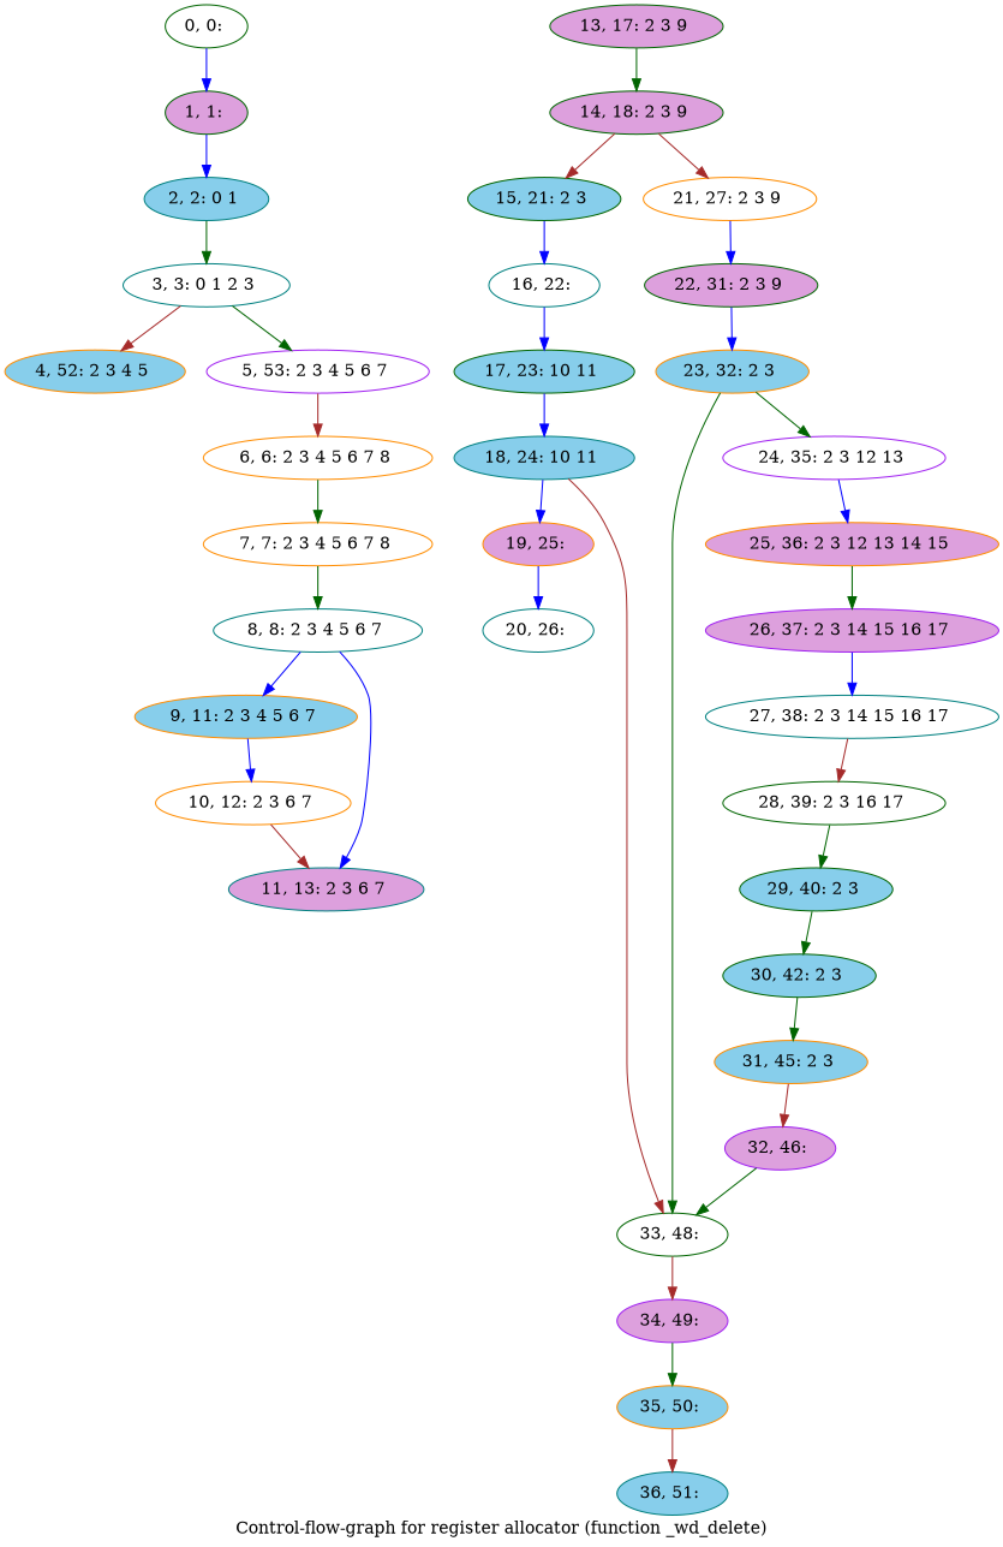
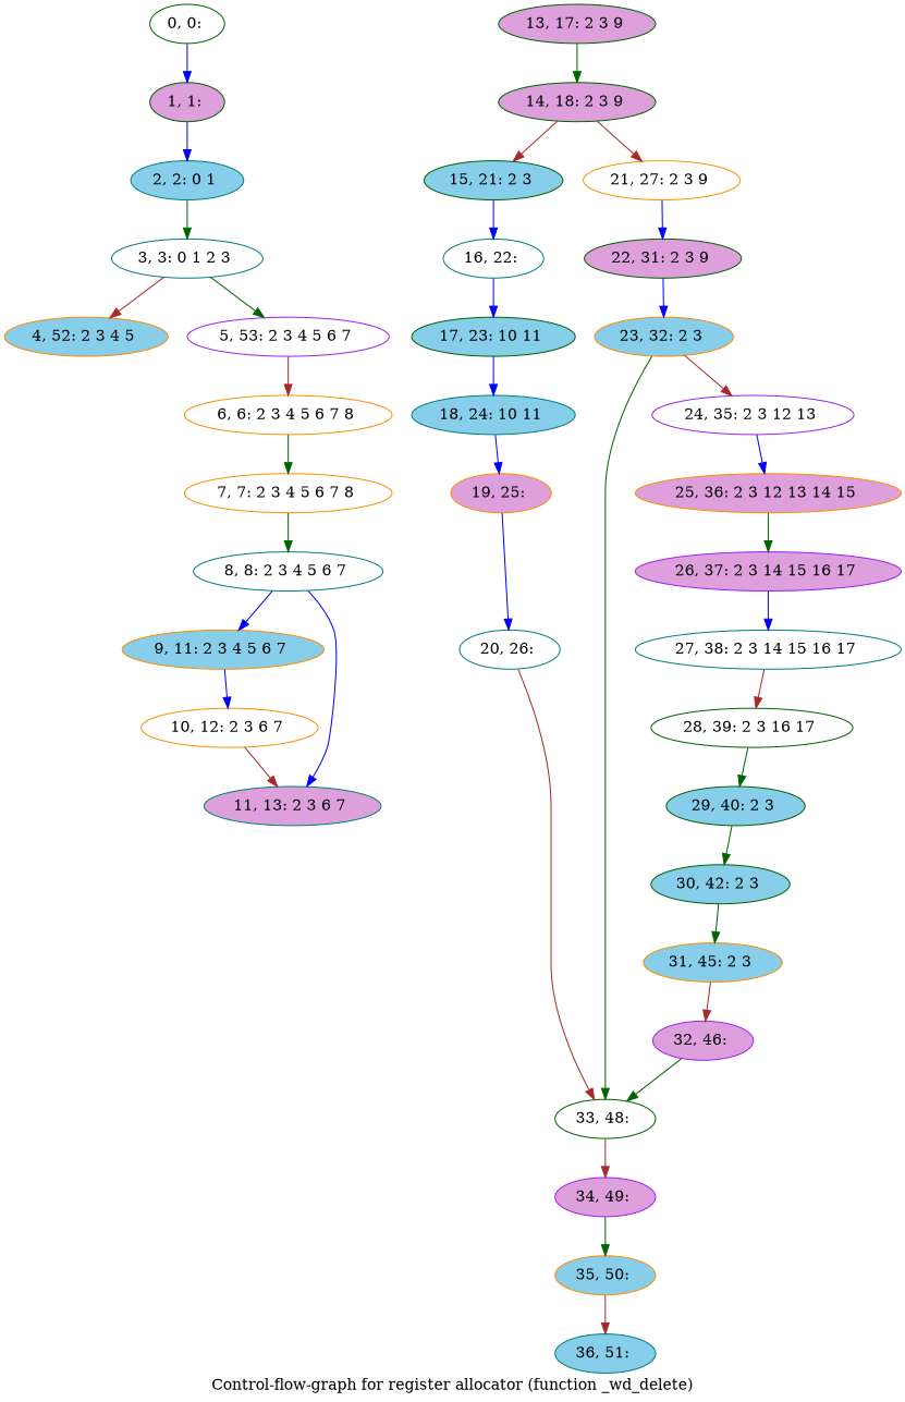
  digraph {
    label="Control-flow-graph for register allocator (function _wd_delete)"
    node [color=darkgreen fillcolor=white style=filled]
    edge [color=blue]
    n1 [label="0, 0: "]
    n2 [fillcolor=plum label="1, 1: "]
    n3 [color=teal fillcolor=skyblue label="2, 2: 0 1 "]
    n4 [color=teal label="3, 3: 0 1 2 3 "]
    n5 [color=darkorange fillcolor=skyblue label="4, 52: 2 3 4 5 "]
    n6 [color=purple label="5, 53: 2 3 4 5 6 7 "]
    n7 [color=darkorange label="6, 6: 2 3 4 5 6 7 8 "]
    n8 [color=darkorange label="7, 7: 2 3 4 5 6 7 8 "]
    n9 [color=teal label="8, 8: 2 3 4 5 6 7 "]
    n10 [color=darkorange fillcolor=skyblue label="9, 11: 2 3 4 5 6 7 "]
    n11 [color=teal fillcolor=plum label="11, 13: 2 3 6 7 "]
    n12 [color=darkorange label="10, 12: 2 3 6 7 "]
    n13 [fillcolor=plum label="13, 17: 2 3 9 "]
    n14 [fillcolor=plum label="14, 18: 2 3 9 "]
    n15 [fillcolor=skyblue label="15, 21: 2 3 "]
    n16 [color=darkorange label="21, 27: 2 3 9 "]
    n17 [color=teal label="16, 22: "]
    n18 [fillcolor=plum label="22, 31: 2 3 9 "]
    n19 [fillcolor=skyblue label="17, 23: 10 11 "]
    n20 [color=teal fillcolor=skyblue label="18, 24: 10 11 "]
    n21 [color=darkorange fillcolor=plum label="19, 25: "]
    n22 [color=teal label="20, 26: "]
    n23 [label="33, 48: "]
    n24 [color=purple fillcolor=plum label="34, 49: "]
    n25 [color=darkorange fillcolor=skyblue label="23, 32: 2 3 "]
    n26 [color=purple label="24, 35: 2 3 12 13 "]
    n27 [color=darkorange fillcolor=plum label="25, 36: 2 3 12 13 14 15 "]
    n28 [color=purple fillcolor=plum label="26, 37: 2 3 14 15 16 17 "]
    n29 [color=teal label="27, 38: 2 3 14 15 16 17 "]
    n30 [label="28, 39: 2 3 16 17 "]
    n31 [fillcolor=skyblue label="29, 40: 2 3 "]
    n32 [fillcolor=skyblue label="30, 42: 2 3 "]
    n33 [color=darkorange fillcolor=skyblue label="31, 45: 2 3 "]
    n34 [color=purple fillcolor=plum label="32, 46: "]
    n35 [color=darkorange fillcolor=skyblue label="35, 50: "]
    n36 [color=teal fillcolor=skyblue label="36, 51: "]
    n1 -> n2
    n2 -> n3
    n3 -> n4 [color=darkgreen]
    n4 -> n5 [color=brown]
    n4 -> n6 [color=darkgreen]
    n6 -> n7 [color=brown]
    n7 -> n8 [color=darkgreen]
    n8 -> n9 [color=darkgreen]
    n9 -> n10
    n9 -> n11
    n10 -> n12
    n12 -> n11 [color=brown]
    n13 -> n14 [color=darkgreen]
    n14 -> n15 [color=brown]
    n14 -> n16 [color=brown]
    n15 -> n17
    n16 -> n18
    n17 -> n19
    n18 -> n25
    n19 -> n20
    n20 -> n21
    n21 -> n22
-   n20 -> n23 [color=brown]
+   n22 -> n23 [color=brown]
    n23 -> n24 [color=brown]
    n24 -> n35 [color=darkgreen]
    n25 -> n23 [color=darkgreen]
-   n25 -> n26 [color=darkgreen]
+   n25 -> n26 [color=brown]
    n26 -> n27
    n27 -> n28 [color=darkgreen]
    n28 -> n29
    n29 -> n30 [color=brown]
    n30 -> n31 [color=darkgreen]
    n31 -> n32 [color=darkgreen]
    n32 -> n33 [color=darkgreen]
    n33 -> n34 [color=brown]
    n34 -> n23 [color=darkgreen]
    n35 -> n36 [color=brown]
  }
